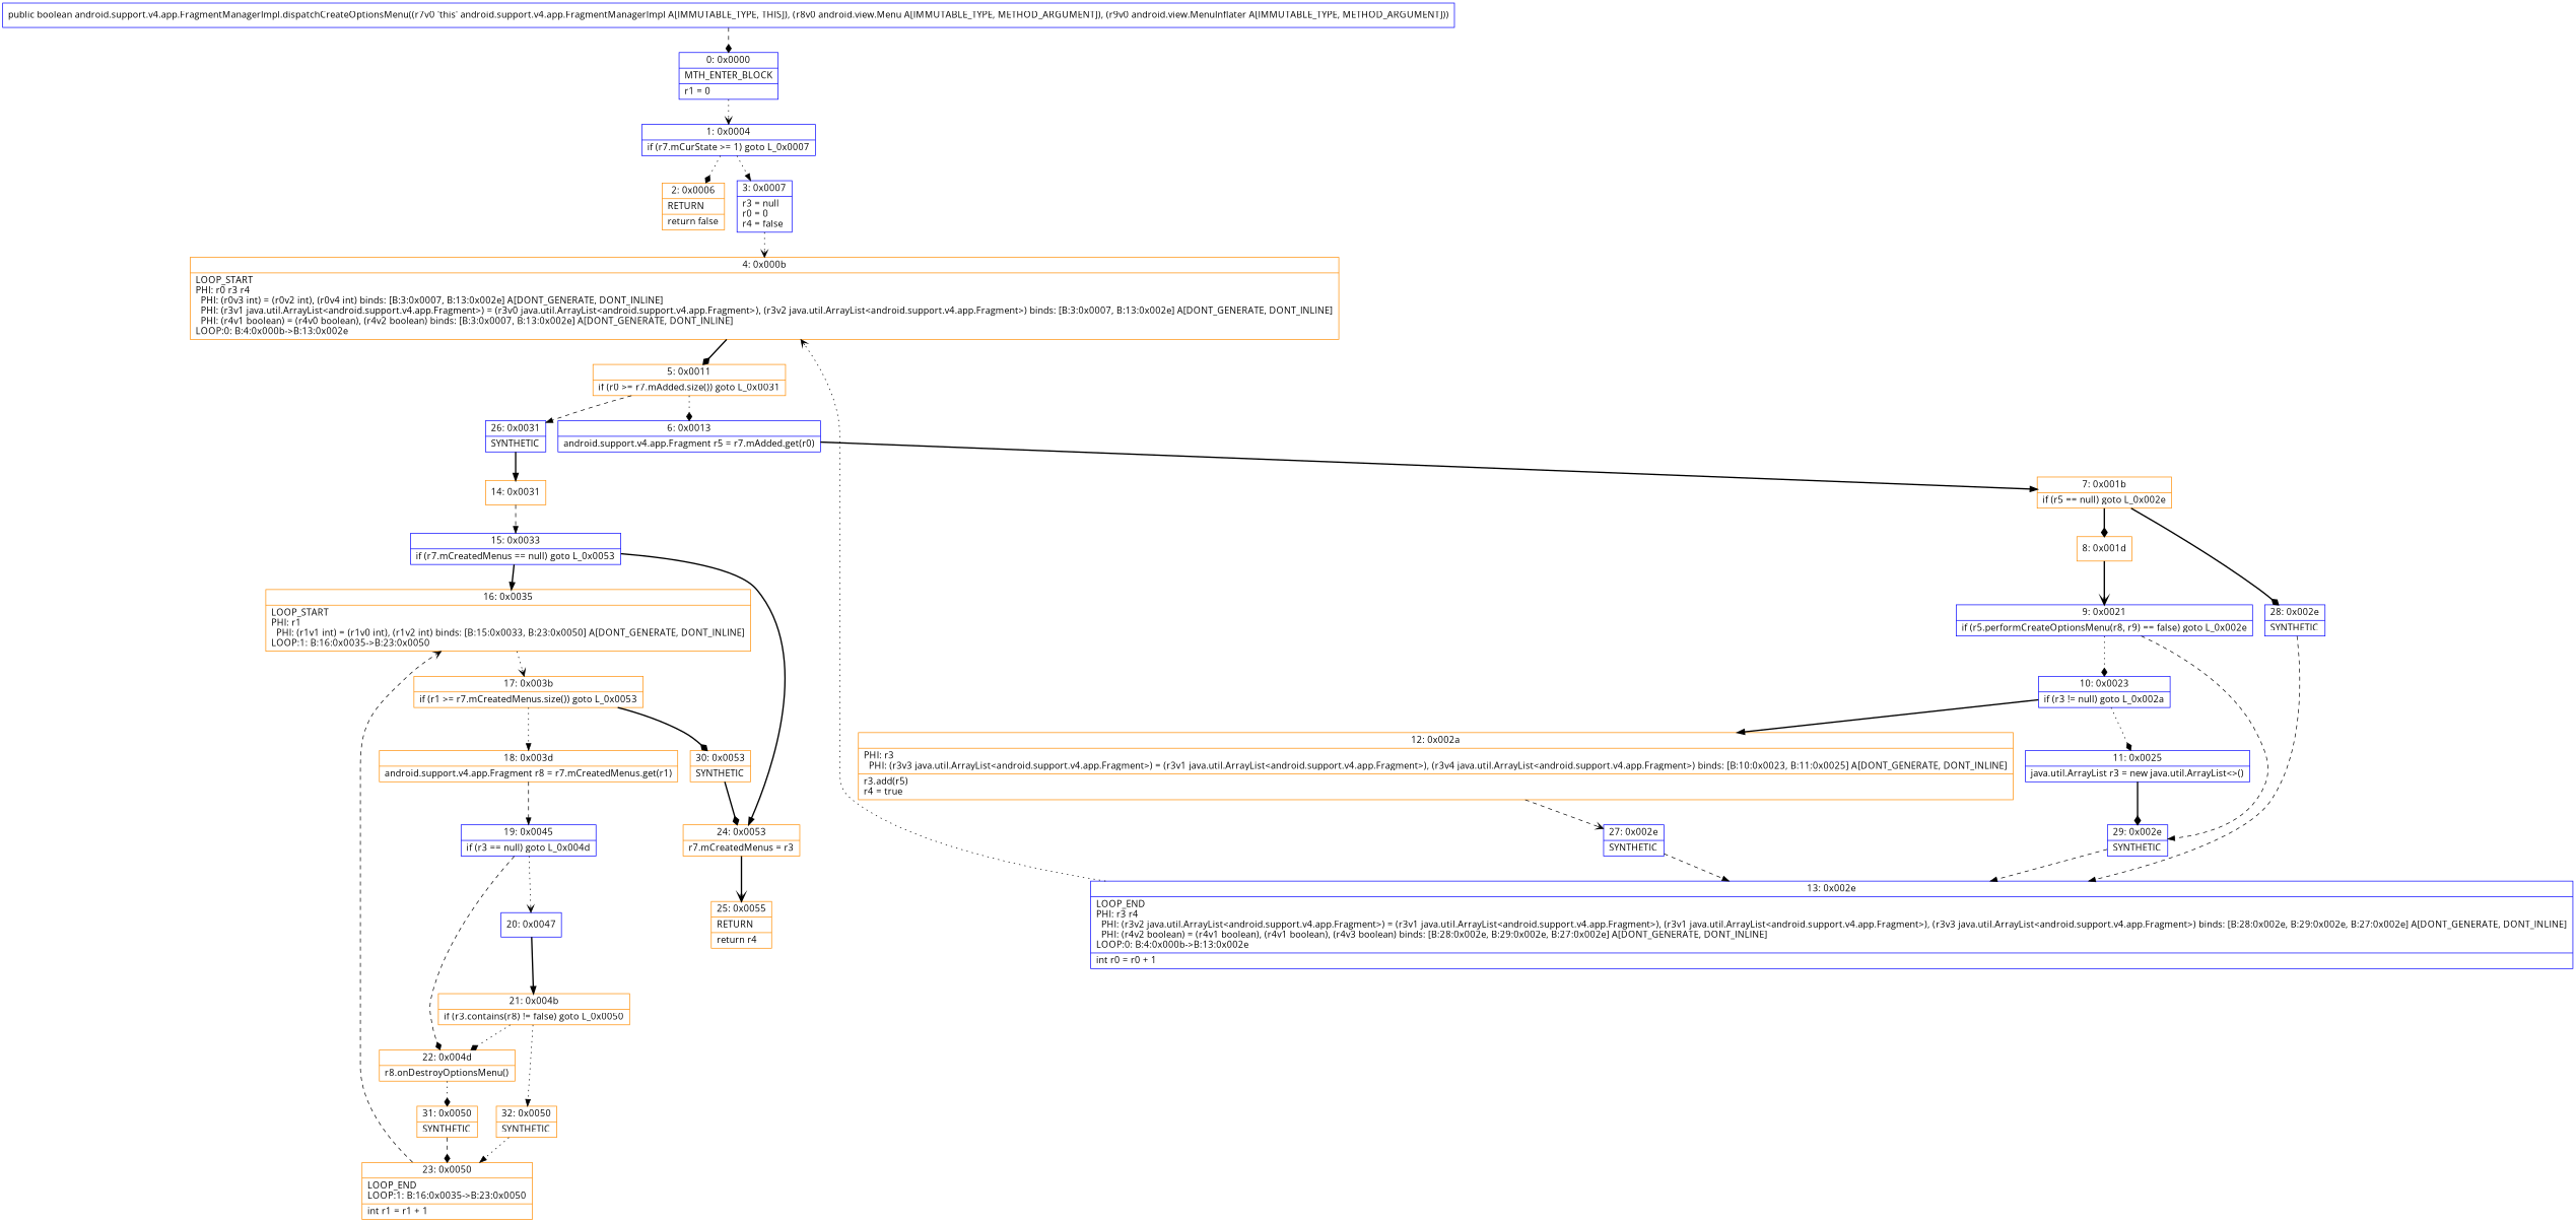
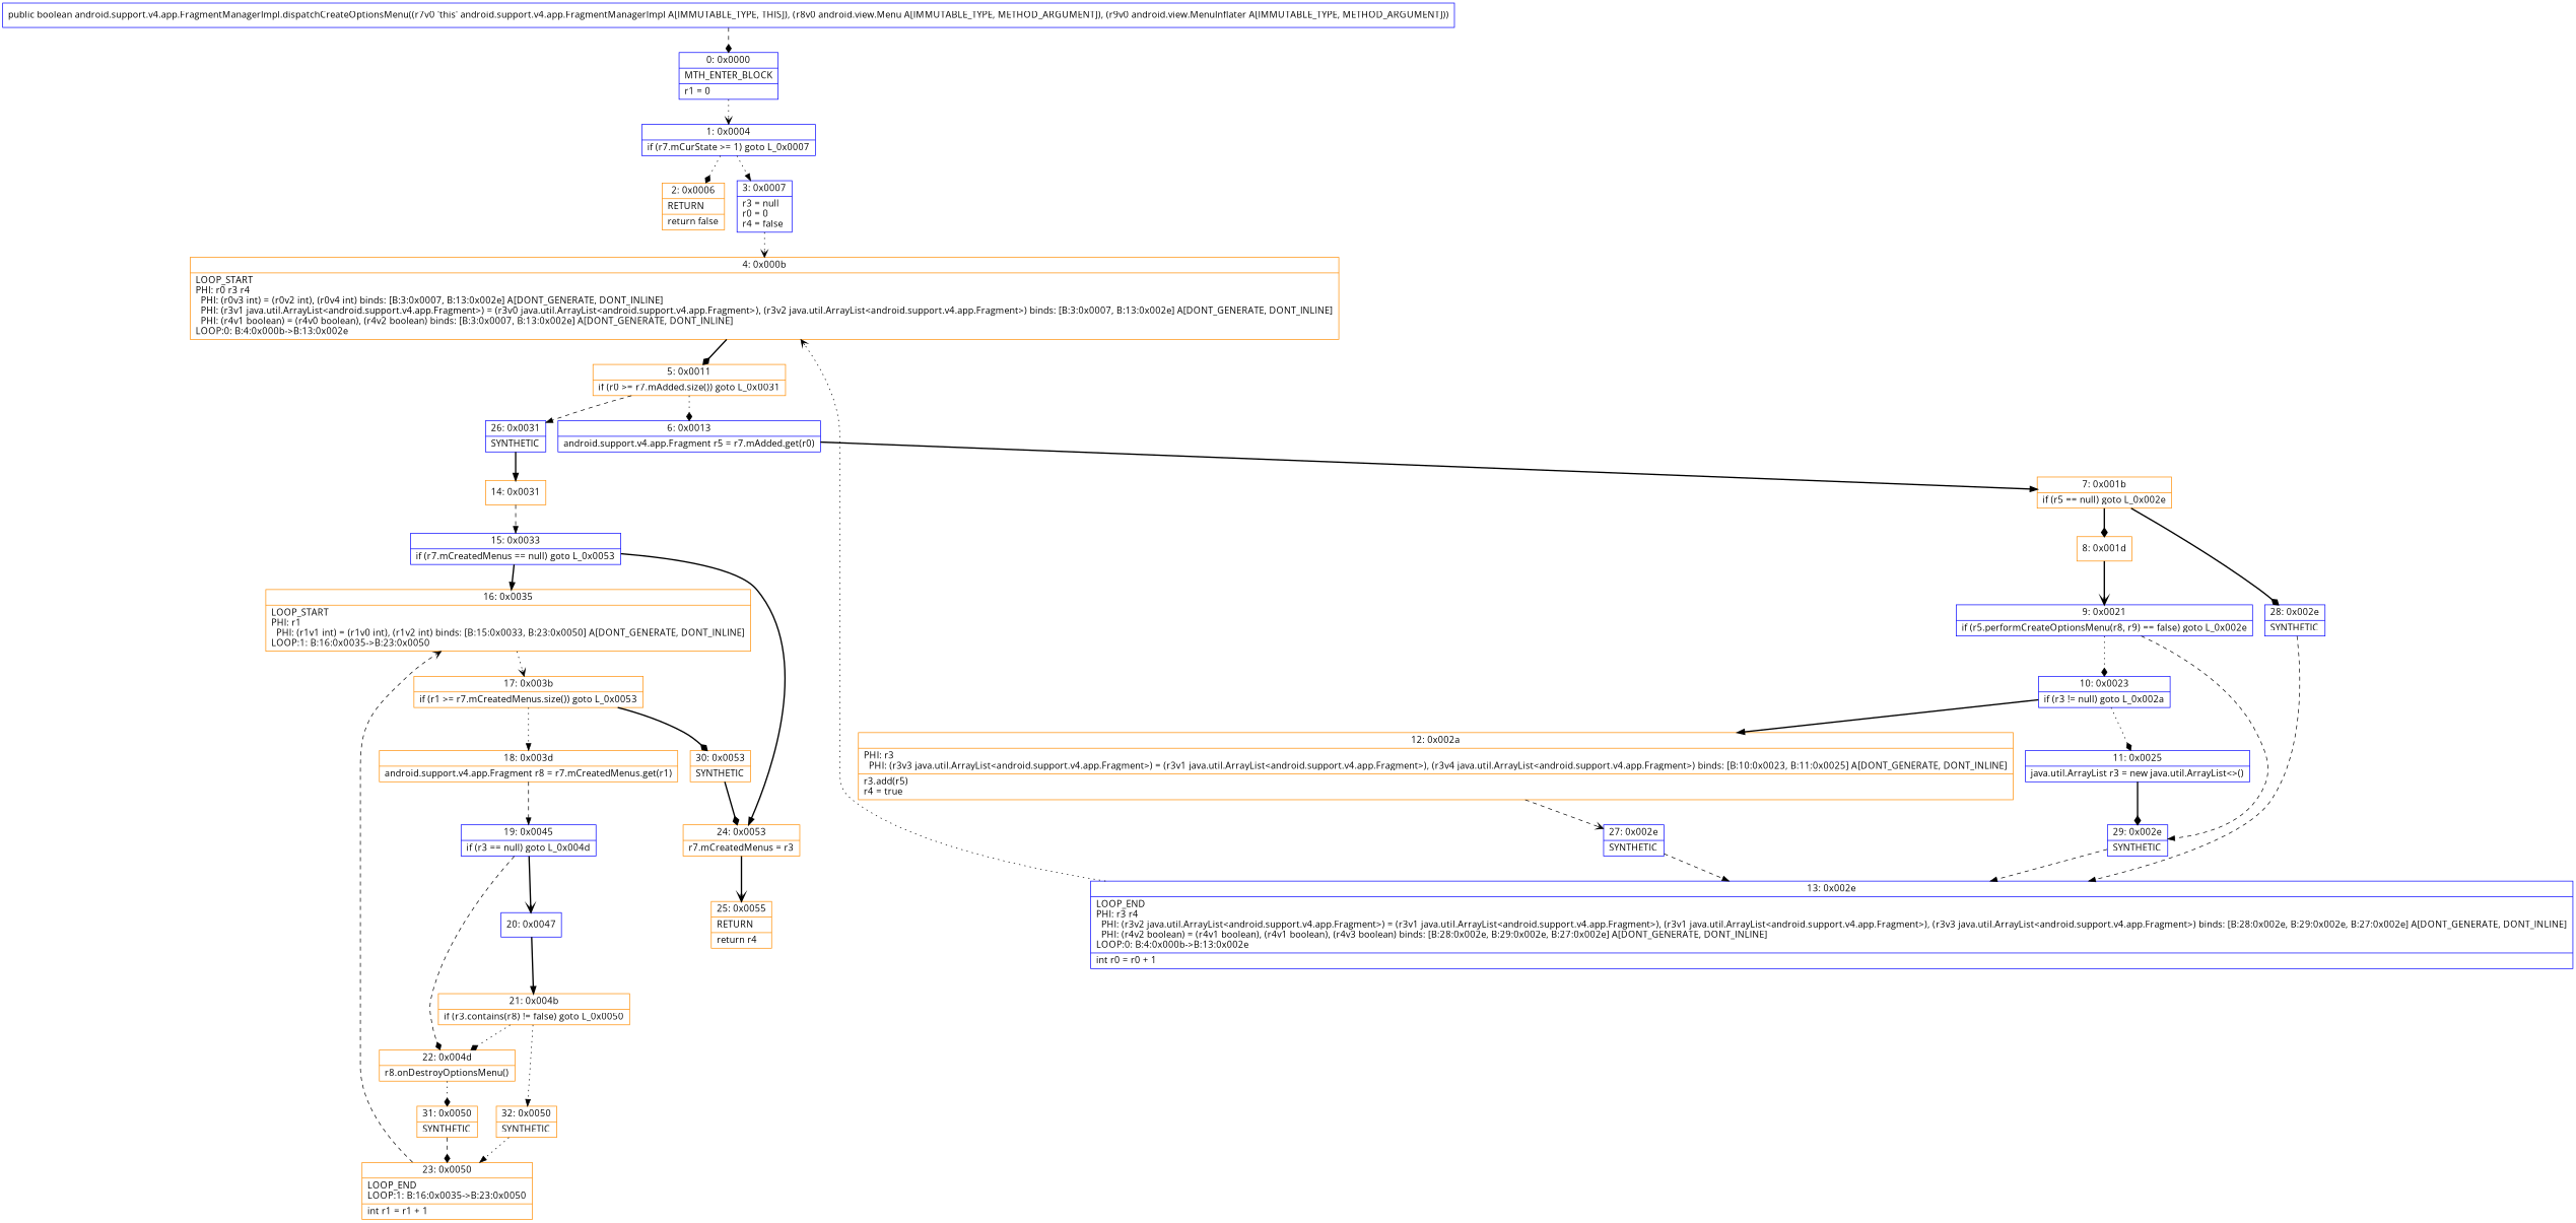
  digraph {
    fontname="Open Sans"
    node [color=darkorange fontname="Open Sans" shape=record]
    edge [arrowhead=normal fontname="Open Sans" style=dotted]
    n1 [color=blue label="{0\:\ 0x0000|MTH_ENTER_BLOCK\l|r1 = 0\l}"]
    n2 [color=blue label="{1\:\ 0x0004|if (r7.mCurState \>= 1) goto L_0x0007\l}"]
    n3 [label="{2\:\ 0x0006|RETURN\l|return false\l}"]
    n4 [color=blue label="{3\:\ 0x0007|r3 = null\lr0 = 0\lr4 = false\l}"]
    n5 [label="{4\:\ 0x000b|LOOP_START\lPHI: r0 r3 r4 \l  PHI: (r0v3 int) = (r0v2 int), (r0v4 int) binds: [B:3:0x0007, B:13:0x002e] A[DONT_GENERATE, DONT_INLINE]\l  PHI: (r3v1 java.util.ArrayList\<android.support.v4.app.Fragment\>) = (r3v0 java.util.ArrayList\<android.support.v4.app.Fragment\>), (r3v2 java.util.ArrayList\<android.support.v4.app.Fragment\>) binds: [B:3:0x0007, B:13:0x002e] A[DONT_GENERATE, DONT_INLINE]\l  PHI: (r4v1 boolean) = (r4v0 boolean), (r4v2 boolean) binds: [B:3:0x0007, B:13:0x002e] A[DONT_GENERATE, DONT_INLINE]\lLOOP:0: B:4:0x000b\-\>B:13:0x002e\l}"]
    n6 [label="{5\:\ 0x0011|if (r0 \>= r7.mAdded.size()) goto L_0x0031\l}"]
    n7 [color=blue label="{6\:\ 0x0013|android.support.v4.app.Fragment r5 = r7.mAdded.get(r0)\l}"]
    n8 [color=blue label="{26\:\ 0x0031|SYNTHETIC\l}"]
    n9 [label="{7\:\ 0x001b|if (r5 == null) goto L_0x002e\l}"]
    n10 [label="{14\:\ 0x0031}"]
    n11 [label="{8\:\ 0x001d}"]
    n12 [color=blue label="{28\:\ 0x002e|SYNTHETIC\l}"]
    n13 [color=blue label="{9\:\ 0x0021|if (r5.performCreateOptionsMenu(r8, r9) == false) goto L_0x002e\l}"]
    n14 [color=blue label="{13\:\ 0x002e|LOOP_END\lPHI: r3 r4 \l  PHI: (r3v2 java.util.ArrayList\<android.support.v4.app.Fragment\>) = (r3v1 java.util.ArrayList\<android.support.v4.app.Fragment\>), (r3v1 java.util.ArrayList\<android.support.v4.app.Fragment\>), (r3v3 java.util.ArrayList\<android.support.v4.app.Fragment\>) binds: [B:28:0x002e, B:29:0x002e, B:27:0x002e] A[DONT_GENERATE, DONT_INLINE]\l  PHI: (r4v2 boolean) = (r4v1 boolean), (r4v1 boolean), (r4v3 boolean) binds: [B:28:0x002e, B:29:0x002e, B:27:0x002e] A[DONT_GENERATE, DONT_INLINE]\lLOOP:0: B:4:0x000b\-\>B:13:0x002e\l|int r0 = r0 + 1\l}"]
    n15 [color=blue label="{10\:\ 0x0023|if (r3 != null) goto L_0x002a\l}"]
    n16 [color=blue label="{29\:\ 0x002e|SYNTHETIC\l}"]
    n17 [color=blue label="{11\:\ 0x0025|java.util.ArrayList r3 = new java.util.ArrayList\<\>()\l}"]
    n18 [label="{12\:\ 0x002a|PHI: r3 \l  PHI: (r3v3 java.util.ArrayList\<android.support.v4.app.Fragment\>) = (r3v1 java.util.ArrayList\<android.support.v4.app.Fragment\>), (r3v4 java.util.ArrayList\<android.support.v4.app.Fragment\>) binds: [B:10:0x0023, B:11:0x0025] A[DONT_GENERATE, DONT_INLINE]\l|r3.add(r5)\lr4 = true\l}"]
    n19 [color=blue label="{27\:\ 0x002e|SYNTHETIC\l}"]
    n20 [color=blue label="{15\:\ 0x0033|if (r7.mCreatedMenus == null) goto L_0x0053\l}"]
    n21 [label="{16\:\ 0x0035|LOOP_START\lPHI: r1 \l  PHI: (r1v1 int) = (r1v0 int), (r1v2 int) binds: [B:15:0x0033, B:23:0x0050] A[DONT_GENERATE, DONT_INLINE]\lLOOP:1: B:16:0x0035\-\>B:23:0x0050\l}"]
    n22 [label="{24\:\ 0x0053|r7.mCreatedMenus = r3\l}"]
    n23 [label="{17\:\ 0x003b|if (r1 \>= r7.mCreatedMenus.size()) goto L_0x0053\l}"]
    n24 [label="{25\:\ 0x0055|RETURN\l|return r4\l}"]
    n25 [label="{18\:\ 0x003d|android.support.v4.app.Fragment r8 = r7.mCreatedMenus.get(r1)\l}"]
    n26 [label="{30\:\ 0x0053|SYNTHETIC\l}"]
    n27 [color=blue label="{19\:\ 0x0045|if (r3 == null) goto L_0x004d\l}"]
    n28 [color=blue label="{20\:\ 0x0047}"]
    n29 [label="{22\:\ 0x004d|r8.onDestroyOptionsMenu()\l}"]
    n30 [label="{21\:\ 0x004b|if (r3.contains(r8) != false) goto L_0x0050\l}"]
    n31 [label="{31\:\ 0x0050|SYNTHETIC\l}"]
    n32 [label="{32\:\ 0x0050|SYNTHETIC\l}"]
    n33 [label="{23\:\ 0x0050|LOOP_END\lLOOP:1: B:16:0x0035\-\>B:23:0x0050\l|int r1 = r1 + 1\l}"]
    n34 [color=blue label="{public boolean android.support.v4.app.FragmentManagerImpl.dispatchCreateOptionsMenu((r7v0 'this' android.support.v4.app.FragmentManagerImpl A[IMMUTABLE_TYPE, THIS]), (r8v0 android.view.Menu A[IMMUTABLE_TYPE, METHOD_ARGUMENT]), (r9v0 android.view.MenuInflater A[IMMUTABLE_TYPE, METHOD_ARGUMENT])) }"]
    n1 -> n2 [arrowhead=vee]
    n2 -> n3 [arrowhead=diamond]
    n2 -> n4
    n4 -> n5 [arrowhead=vee]
    n5 -> n6 [arrowhead=diamond style=bold]
    n6 -> n7 [arrowhead=diamond]
    n6 -> n8 [style=dashed]
    n7 -> n9 [style=bold]
    n8 -> n10 [style=bold]
    n9 -> n11 [arrowhead=diamond style=bold]
    n9 -> n12 [arrowhead=diamond style=bold]
    n10 -> n20 [style=dashed]
    n11 -> n13 [arrowhead=vee style=bold]
    n12 -> n14 [style=dashed]
    n13 -> n15 [arrowhead=diamond]
    n13 -> n16 [style=dashed]
    n14 -> n5 [arrowhead=vee]
    n15 -> n17 [arrowhead=diamond]
    n15 -> n18 [style=bold]
    n16 -> n14 [style=dashed]
    n17 -> n16 [arrowhead=diamond style=bold]
    n18 -> n19 [arrowhead=vee style=dashed]
    n19 -> n14 [style=dashed]
    n20 -> n21 [style=bold]
    n20 -> n22 [style=bold]
    n21 -> n23 [arrowhead=vee]
    n22 -> n24 [arrowhead=vee style=bold]
    n23 -> n25
    n23 -> n26 [arrowhead=diamond style=bold]
    n25 -> n27 [style=dashed]
    n26 -> n22 [arrowhead=diamond style=bold]
-   n27 -> n28 [arrowhead=vee]
+   n27 -> n28 [arrowhead=vee style=bold]
    n27 -> n29 [arrowhead=diamond style=dashed]
    n28 -> n30 [style=bold]
    n29 -> n31 [arrowhead=diamond]
    n30 -> n29 [arrowhead=diamond]
    n30 -> n32
    n31 -> n33 [arrowhead=diamond style=dashed]
    n32 -> n33
    n33 -> n21 [arrowhead=vee style=dashed]
    n34 -> n1 [arrowhead=diamond style=dashed]
  }
